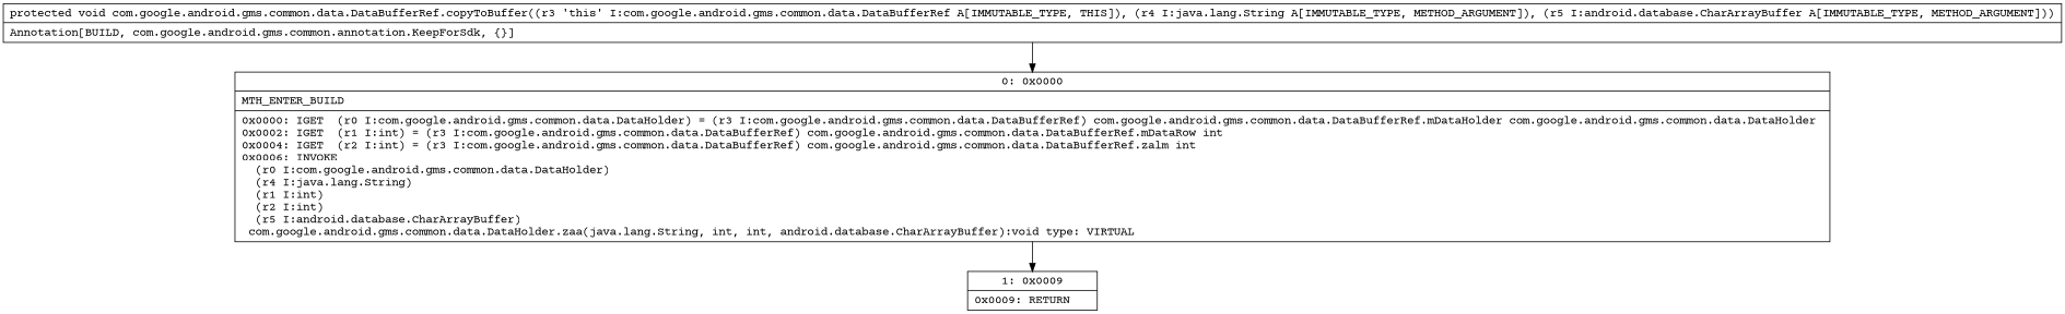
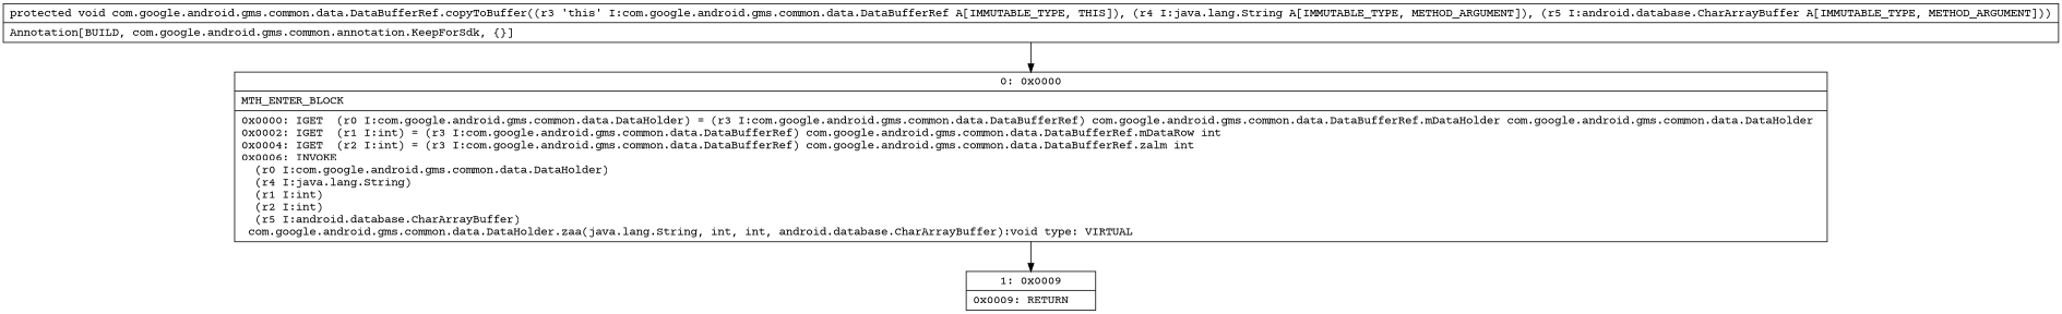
  digraph {
    fontname="Courier Prime"
    node [shape=record fontname="Courier Prime"]
    edge [fontname="Courier Prime"]
-   n1 [label="{0\:\ 0x0000|MTH_ENTER_BUILD\l|0x0000: IGET  (r0 I:com.google.android.gms.common.data.DataHolder) = (r3 I:com.google.android.gms.common.data.DataBufferRef) com.google.android.gms.common.data.DataBufferRef.mDataHolder com.google.android.gms.common.data.DataHolder \l0x0002: IGET  (r1 I:int) = (r3 I:com.google.android.gms.common.data.DataBufferRef) com.google.android.gms.common.data.DataBufferRef.mDataRow int \l0x0004: IGET  (r2 I:int) = (r3 I:com.google.android.gms.common.data.DataBufferRef) com.google.android.gms.common.data.DataBufferRef.zalm int \l0x0006: INVOKE  \l  (r0 I:com.google.android.gms.common.data.DataHolder)\l  (r4 I:java.lang.String)\l  (r1 I:int)\l  (r2 I:int)\l  (r5 I:android.database.CharArrayBuffer)\l com.google.android.gms.common.data.DataHolder.zaa(java.lang.String, int, int, android.database.CharArrayBuffer):void type: VIRTUAL \l}"]
+   n1 [label="{0\:\ 0x0000|MTH_ENTER_BLOCK\l|0x0000: IGET  (r0 I:com.google.android.gms.common.data.DataHolder) = (r3 I:com.google.android.gms.common.data.DataBufferRef) com.google.android.gms.common.data.DataBufferRef.mDataHolder com.google.android.gms.common.data.DataHolder \l0x0002: IGET  (r1 I:int) = (r3 I:com.google.android.gms.common.data.DataBufferRef) com.google.android.gms.common.data.DataBufferRef.mDataRow int \l0x0004: IGET  (r2 I:int) = (r3 I:com.google.android.gms.common.data.DataBufferRef) com.google.android.gms.common.data.DataBufferRef.zalm int \l0x0006: INVOKE  \l  (r0 I:com.google.android.gms.common.data.DataHolder)\l  (r4 I:java.lang.String)\l  (r1 I:int)\l  (r2 I:int)\l  (r5 I:android.database.CharArrayBuffer)\l com.google.android.gms.common.data.DataHolder.zaa(java.lang.String, int, int, android.database.CharArrayBuffer):void type: VIRTUAL \l}"]
    n2 [label="{1\:\ 0x0009|0x0009: RETURN   \l}"]
    n3 [label="{protected void com.google.android.gms.common.data.DataBufferRef.copyToBuffer((r3 'this' I:com.google.android.gms.common.data.DataBufferRef A[IMMUTABLE_TYPE, THIS]), (r4 I:java.lang.String A[IMMUTABLE_TYPE, METHOD_ARGUMENT]), (r5 I:android.database.CharArrayBuffer A[IMMUTABLE_TYPE, METHOD_ARGUMENT]))  | Annotation[BUILD, com.google.android.gms.common.annotation.KeepForSdk, \{\}]\l}"]
    n1 -> n2
    n3 -> n1
  }
